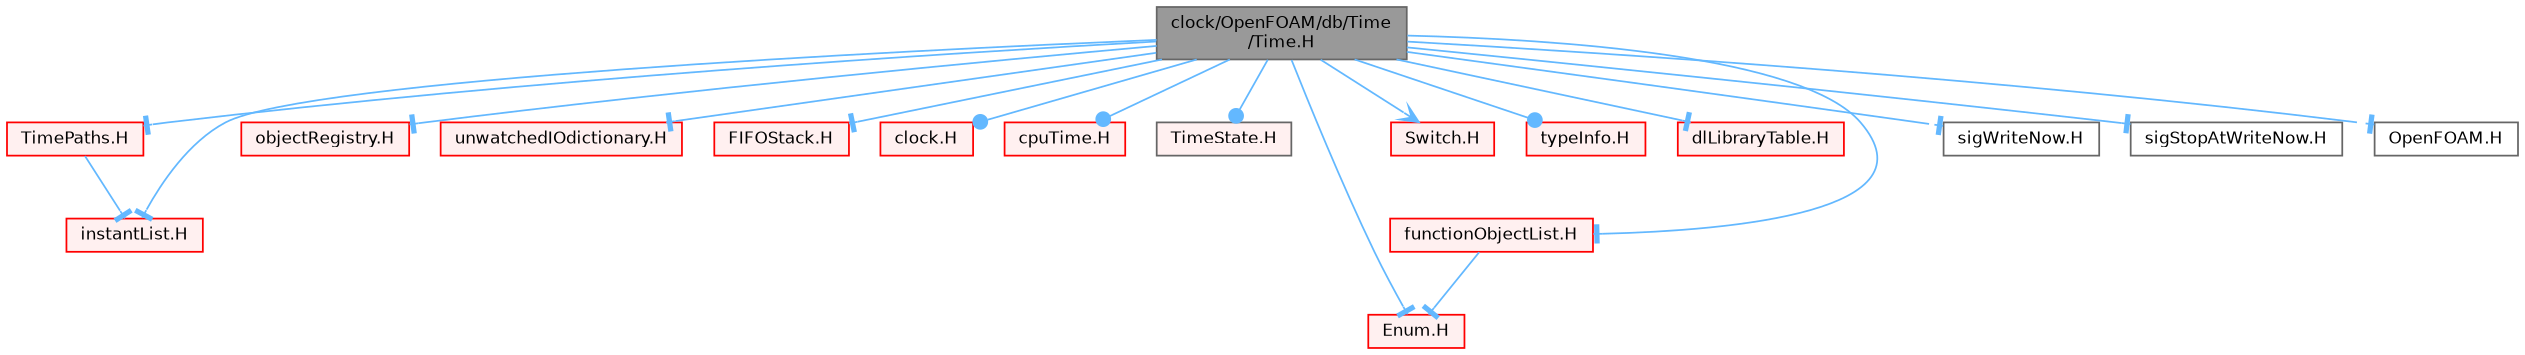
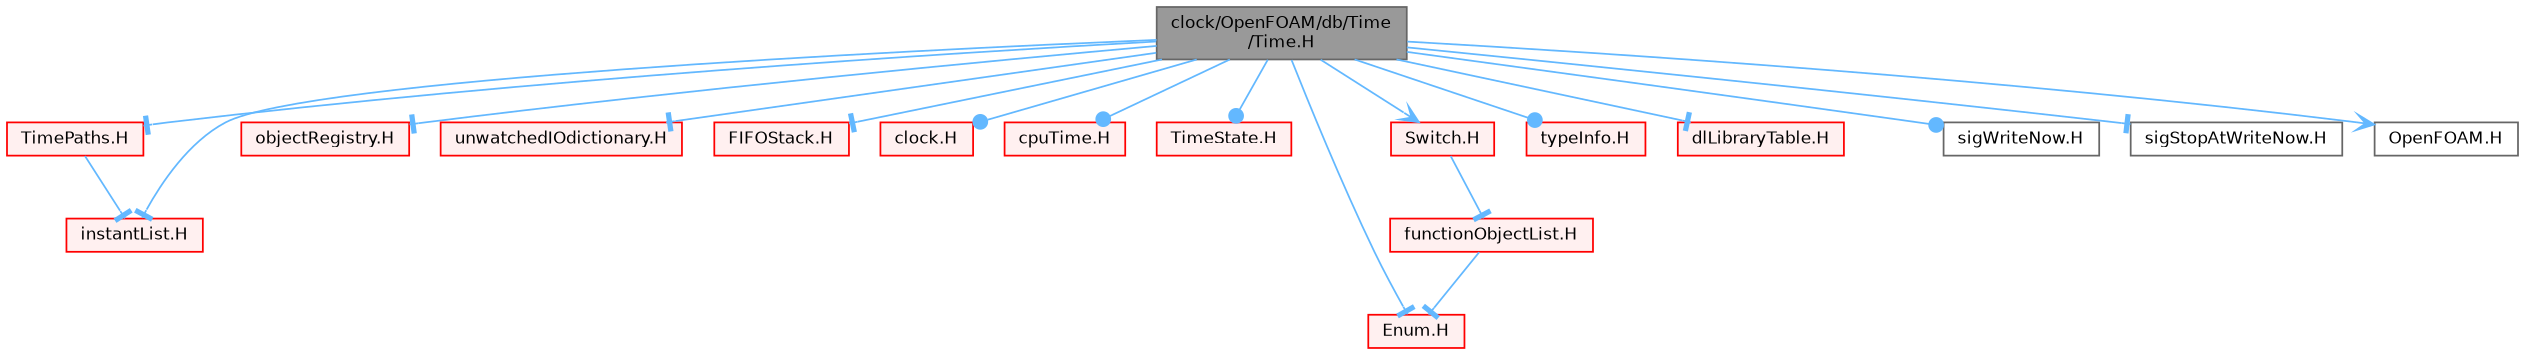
  digraph {
    node [color=red fillcolor="#FFF0F0" fontname=Helvetica fontsize=10 shape=box style=filled]
    edge [arrowhead=tee color=steelblue1 fontname=Helvetica fontsize=10 labelfontname=Helvetica labelfontsize=10 style=solid]
    n1 [color=gray40 fillcolor=grey60 fontcolor=black height=0.2 label="clock/OpenFOAM/db/Time\l/Time.H" width=0.4]
    n2 [height=0.2 label="TimePaths.H" width=0.4]
    n3 [height=0.2 label="instantList.H" width=0.4]
    n4 [height=0.2 label="objectRegistry.H" width=0.4]
    n5 [height=0.2 label="unwatchedIOdictionary.H" width=0.4]
    n6 [height=0.2 label="FIFOStack.H" width=0.4]
    n7 [height=0.2 label="clock.H" width=0.4]
    n8 [height=0.2 label="cpuTime.H" width=0.4]
-   n9 [color=grey40 height=0.2 label="TimeState.H" width=0.4]
+   n9 [height=0.2 label="TimeState.H" width=0.4]
    n10 [height=0.2 label="Switch.H" width=0.4]
    n11 [height=0.2 label="Enum.H" width=0.4]
    n12 [height=0.2 label="typeInfo.H" width=0.4]
    n13 [height=0.2 label="dlLibraryTable.H" width=0.4]
    n14 [height=0.2 label="functionObjectList.H" width=0.4]
    n15 [color=grey40 fillcolor=white height=0.2 label="sigWriteNow.H" width=0.4]
    n16 [color=grey40 fillcolor=white height=0.2 label="sigStopAtWriteNow.H" width=0.4]
    n17 [color=grey40 fillcolor=white height=0.2 label="OpenFOAM.H" width=0.4]
    n1 -> n2
    n1 -> n3
    n1 -> n4
    n1 -> n5
    n1 -> n6
    n1 -> n7 [arrowhead=dot]
    n1 -> n8 [arrowhead=dot]
    n1 -> n9 [arrowhead=dot]
    n1 -> n10 [arrowhead=vee]
    n1 -> n11
    n1 -> n12 [arrowhead=dot]
    n1 -> n13
-   n1 -> n14
-   n1 -> n15
+   n10 -> n14
+   n1 -> n15 [arrowhead=dot]
    n1 -> n16
-   n1 -> n17
+   n1 -> n17 [arrowhead=vee]
    n2 -> n3
    n14 -> n11
  }
